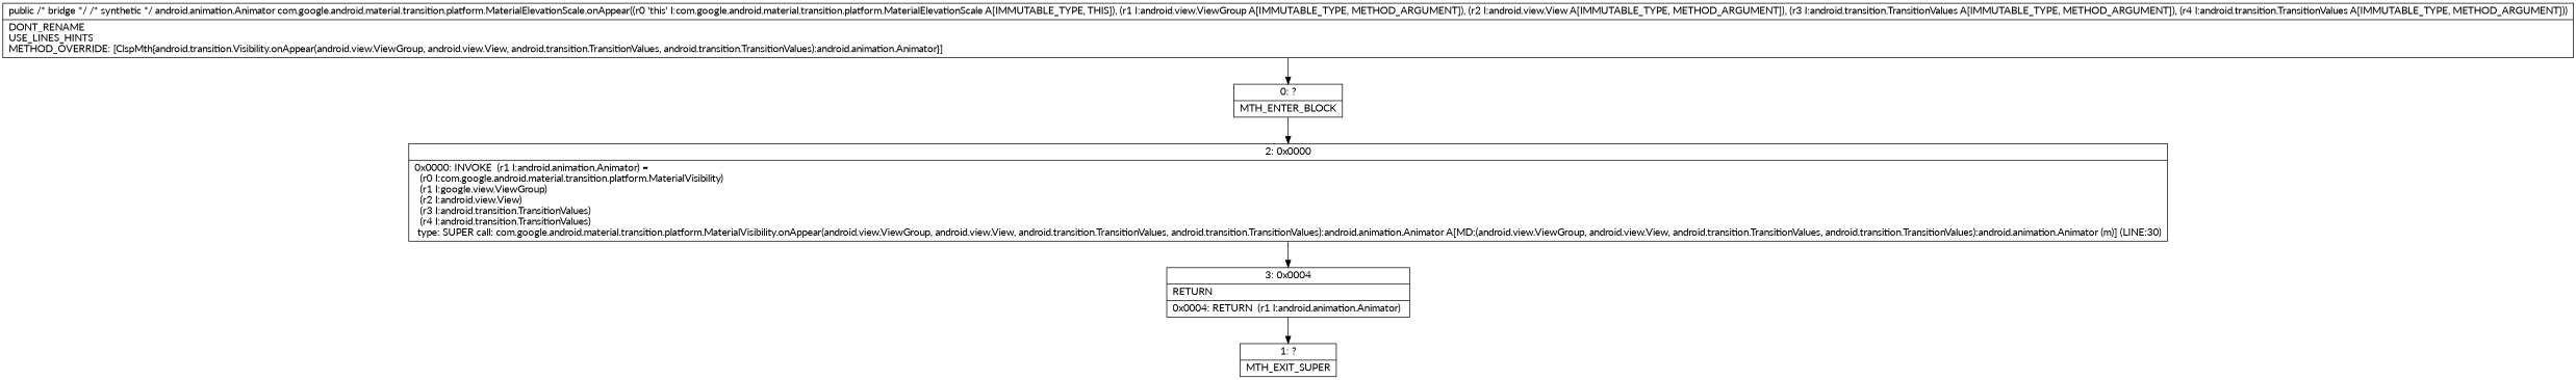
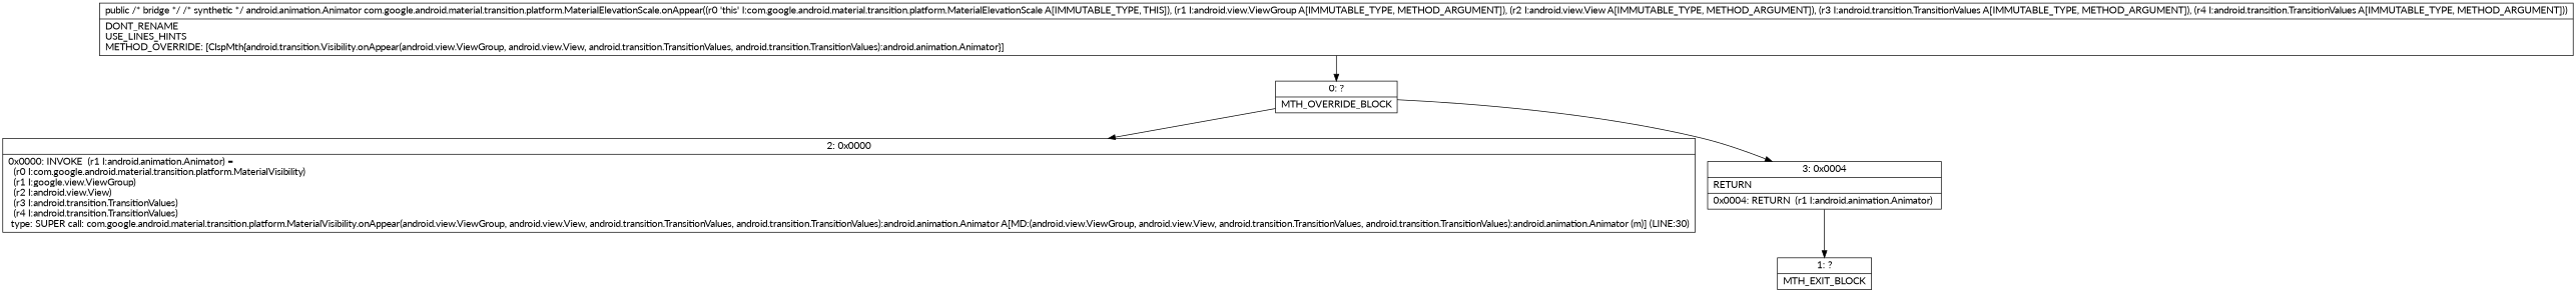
  digraph {
    fontname=Lato
    node [fontname=Lato shape=record]
    edge [fontname=Lato]
-   n1 [label="{0\:\ ?|MTH_ENTER_BLOCK\l}"]
+   n1 [label="{0\:\ ?|MTH_OVERRIDE_BLOCK\l}"]
    n2 [label="{2\:\ 0x0000|0x0000: INVOKE  (r1 I:android.animation.Animator) = \l  (r0 I:com.google.android.material.transition.platform.MaterialVisibility)\l  (r1 I:google.view.ViewGroup)\l  (r2 I:android.view.View)\l  (r3 I:android.transition.TransitionValues)\l  (r4 I:android.transition.TransitionValues)\l type: SUPER call: com.google.android.material.transition.platform.MaterialVisibility.onAppear(android.view.ViewGroup, android.view.View, android.transition.TransitionValues, android.transition.TransitionValues):android.animation.Animator A[MD:(android.view.ViewGroup, android.view.View, android.transition.TransitionValues, android.transition.TransitionValues):android.animation.Animator (m)] (LINE:30)\l}"]
    n3 [label="{3\:\ 0x0004|RETURN\l|0x0004: RETURN  (r1 I:android.animation.Animator) \l}"]
-   n4 [label="{1\:\ ?|MTH_EXIT_SUPER\l}"]
+   n4 [label="{1\:\ ?|MTH_EXIT_BLOCK\l}"]
    n5 [label="{public \/* bridge *\/ \/* synthetic *\/ android.animation.Animator com.google.android.material.transition.platform.MaterialElevationScale.onAppear((r0 'this' I:com.google.android.material.transition.platform.MaterialElevationScale A[IMMUTABLE_TYPE, THIS]), (r1 I:android.view.ViewGroup A[IMMUTABLE_TYPE, METHOD_ARGUMENT]), (r2 I:android.view.View A[IMMUTABLE_TYPE, METHOD_ARGUMENT]), (r3 I:android.transition.TransitionValues A[IMMUTABLE_TYPE, METHOD_ARGUMENT]), (r4 I:android.transition.TransitionValues A[IMMUTABLE_TYPE, METHOD_ARGUMENT]))  | DONT_RENAME\lUSE_LINES_HINTS\lMETHOD_OVERRIDE: [ClspMth\{android.transition.Visibility.onAppear(android.view.ViewGroup, android.view.View, android.transition.TransitionValues, android.transition.TransitionValues):android.animation.Animator\}]\l}"]
    n1 -> n2
-   n2 -> n3
+   n1 -> n3
    n3 -> n4
    n5 -> n1
  }
